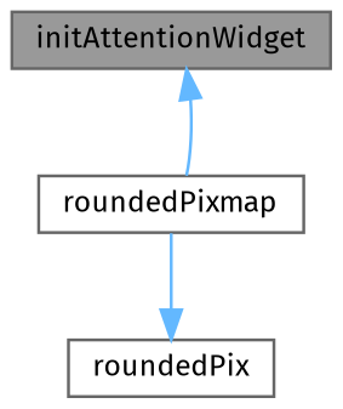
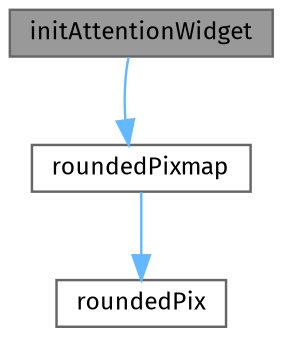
  digraph {
    fontname="Fira Sans"
    rankdir=TB
    node [color=grey40 fillcolor=white fontname="Fira Sans" fontsize=10 shape=box style=filled]
    edge [color=steelblue1 fontname="Fira Sans" fontsize=10 labelfontname=Helvetica labelfontsize=10 style=solid]
    n1 [color=gray40 fillcolor=grey60 fontcolor=black height=0.2 label=initAttentionWidget width=0.4]
    n2 [height=0.2 label=roundedPixmap width=0.4]
    n3 [height=0.2 label=roundedPix width=0.4]
-   n2 -> n1
+   n1 -> n2
    n2 -> n3
  }
